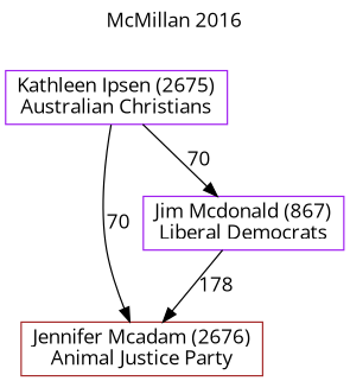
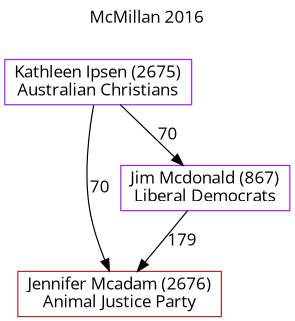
  digraph {
    fontname="Open Sans"
    label="McMillan 2016"
    labelloc=t
    mclimit=10
    node [color=purple fontname="Open Sans" shape=box]
    edge [fontname="Open Sans"]
    n1 [color=brown label="Jennifer Mcadam (2676)\nAnimal Justice Party"]
    n2 [label="Jim Mcdonald (867)\nLiberal Democrats"]
    n3 [label="Kathleen Ipsen (2675)\nAustralian Christians"]
-   n2 -> n1 [label=178]
+   n2 -> n1 [label=179]
    n3 -> n1 [label=70]
    n3 -> n2 [label=70]
  }
